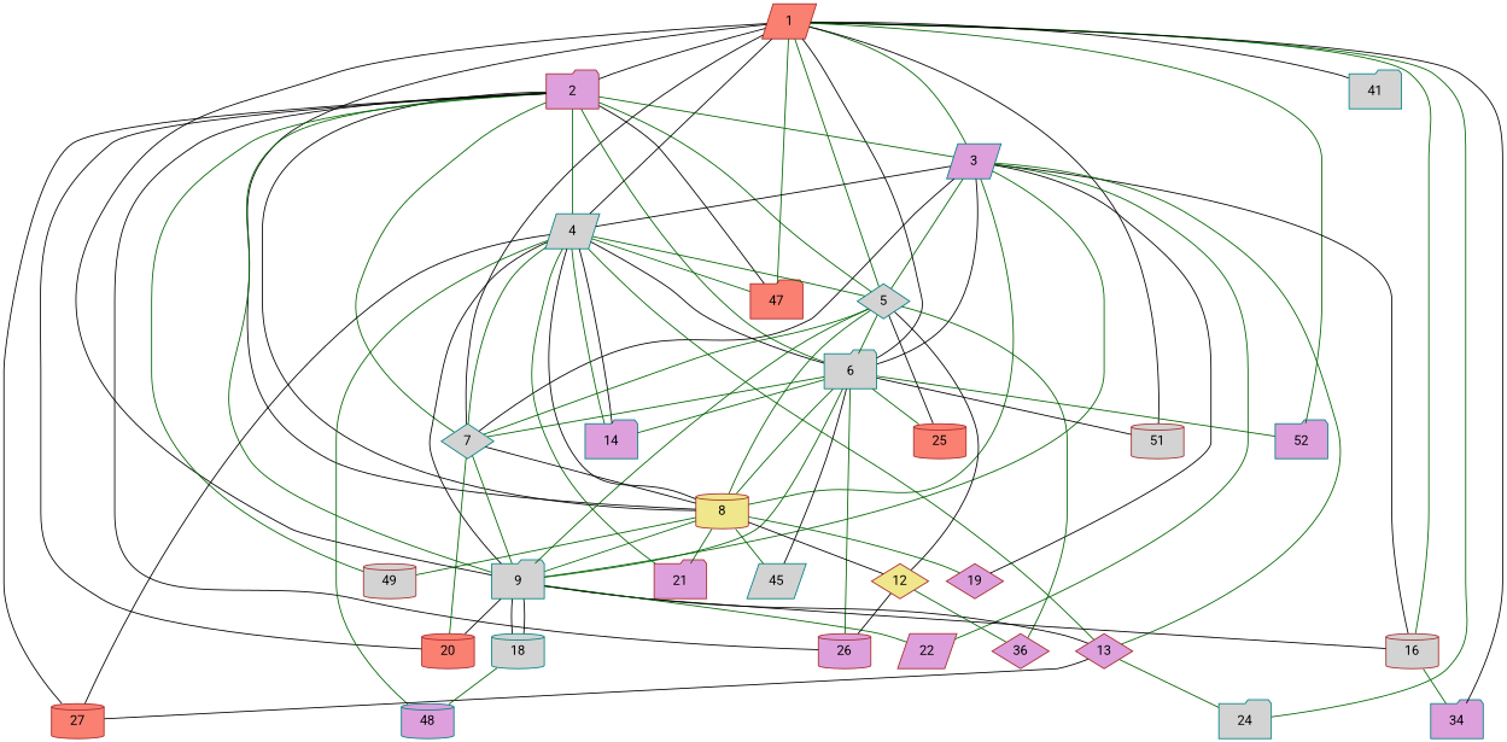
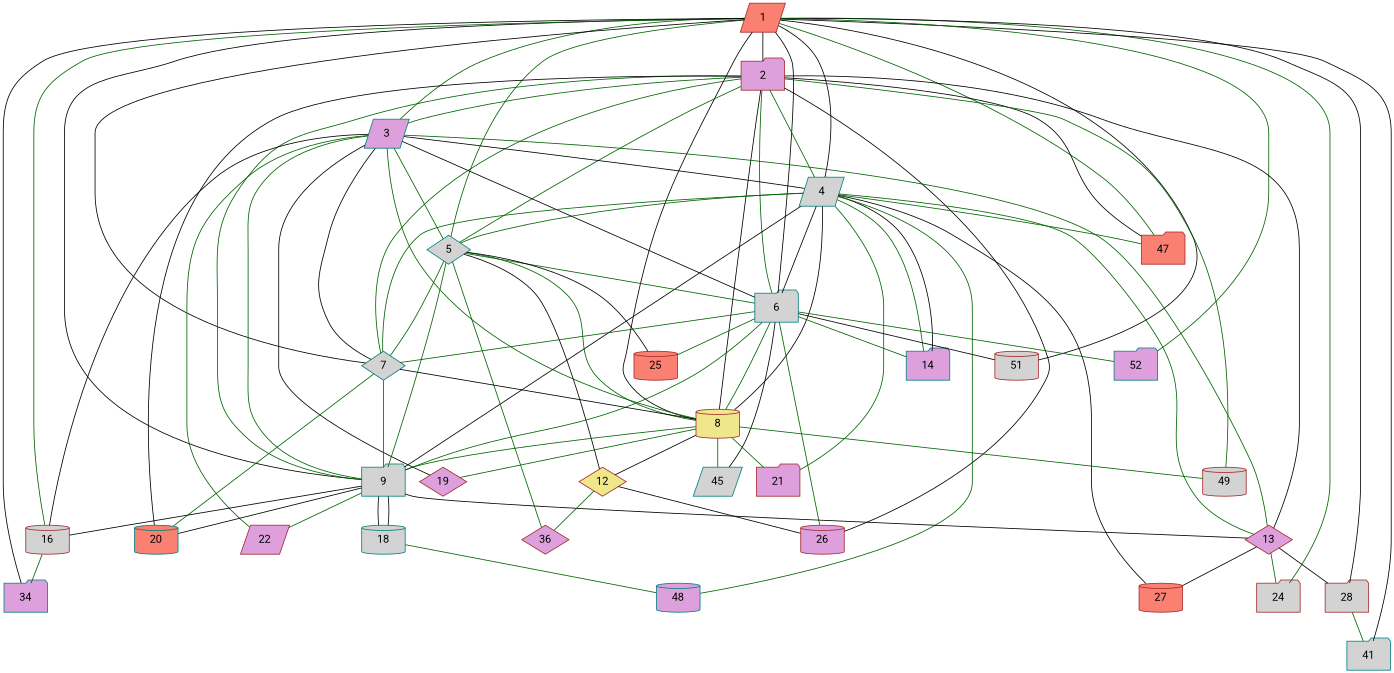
  graph {
    fontname=Roboto
    node [color=brown fillcolor=lightgrey fontname=Roboto shape=folder style=filled]
    edge [color=darkgreen fontname=Roboto]
    1 [fillcolor=salmon shape=parallelogram super="+38+23"]
    2 [fillcolor=plum super="+35+15+56+31+29+37+32+46+39"]
    3 [color=teal fillcolor=plum shape=parallelogram super="+50"]
    4 [color=teal shape=parallelogram super="+30+10"]
    5 [color=teal shape=diamond]
    6 [color=teal super="+43"]
    7 [color=teal shape=diamond]
    8 [fillcolor=khaki shape=cylinder super="+42+17"]
    9 [color=teal super="+11+57+58+54+62+64"]
    16 [shape=cylinder]
-   24 [color=teal]
+   24
+   28
    34 [color=teal fillcolor=plum]
    41 [color=teal]
    47 [fillcolor=salmon super="+53"]
    51 [shape=cylinder]
    52 [color=teal fillcolor=plum]
    13 [fillcolor=plum shape=diamond super="+40+44"]
-   20 [fillcolor=salmon shape=cylinder]
+   20 [color=teal fillcolor=salmon shape=cylinder]
    26 [fillcolor=plum shape=cylinder]
    49 [shape=cylinder]
    19 [fillcolor=plum shape=diamond]
    22 [fillcolor=plum shape=parallelogram]
    14 [color=teal fillcolor=plum]
    21 [fillcolor=plum]
    27 [fillcolor=salmon shape=cylinder]
    48 [color=teal fillcolor=plum shape=cylinder]
    12 [fillcolor=khaki shape=diamond]
    25 [fillcolor=salmon shape=cylinder]
    36 [fillcolor=plum shape=diamond]
    45 [color=teal shape=parallelogram]
    18 [color=teal shape=cylinder]
    1 -- 2 [color=black weight=3]
    1 -- 3
    1 -- 4 [color=black weight=2]
    1 -- 5
    1 -- 6 [color=black]
    1 -- 7 [color=black]
    1 -- 8 [color=black]
    1 -- 9 [color=black weight=2]
    1 -- 16 [weight=2]
    1 -- 24
+   1 -- 28 [color=black]
    1 -- 34 [color=black]
    1 -- 41 [color=black]
    1 -- 47
    1 -- 51 [color=black]
    1 -- 52
    2 -- 3
    2 -- 4 [weight=5]
    2 -- 5 [weight=3]
    2 -- 6
    2 -- 7
    2 -- 8 [color=black]
    2 -- 9
    2 -- 47 [color=black]
-   2 -- 27 [color=black]
+   2 -- 13 [color=black]
    2 -- 20 [color=black]
    2 -- 26 [color=black]
    2 -- 49 [weight=2]
    3 -- 4 [color=black weight=2]
    3 -- 5 [weight=2]
    3 -- 6 [color=black]
    3 -- 7 [color=black]
    3 -- 8
    3 -- 9 [weight=2]
    3 -- 16 [color=black]
    3 -- 13
    3 -- 19 [color=black]
    3 -- 22
    4 -- 5 [weight=2]
    4 -- 6 [color=black weight=3]
    4 -- 7 [weight=2]
    4 -- 8 [color=black weight=2]
    4 -- 9 [color=black weight=4]
    4 -- 47
    4 -- 13
    4 -- 14
    4 -- 14 [color=black]
    4 -- 21
    4 -- 27 [color=black]
    4 -- 48
    5 -- 6
    5 -- 7
    5 -- 8
    5 -- 9 [weight=3]
    5 -- 12 [color=black]
    5 -- 25 [color=black]
    5 -- 36
    6 -- 7
    6 -- 8 [weight=2]
    6 -- 9
    6 -- 51 [color=black]
    6 -- 52
    6 -- 26
    6 -- 14
    6 -- 25
    6 -- 45 [color=black]
    7 -- 8 [color=black]
    7 -- 9 [weight=2]
    7 -- 20
    8 -- 9
    8 -- 49
    8 -- 19
    8 -- 21
    8 -- 12 [color=black]
    8 -- 45
    9 -- 16 [color=black]
    9 -- 13 [color=black]
    9 -- 20 [color=black]
    9 -- 22
    9 -- 18 [color=black]
    9 -- 18 [color=black]
    16 -- 34
+   28 -- 41
    13 -- 24
+   13 -- 28 [color=black]
    13 -- 27 [color=black]
    12 -- 26 [color=black]
    12 -- 36
    18 -- 48
  }
